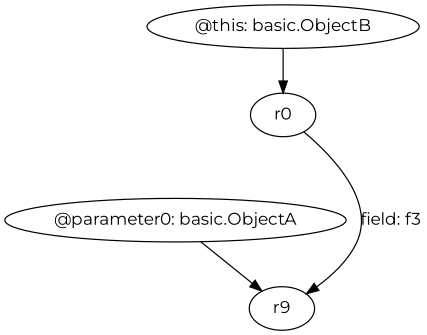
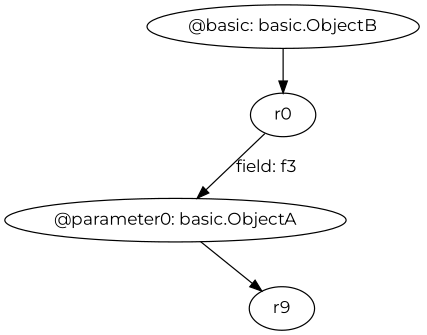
  digraph {
    fontname=Montserrat
    node [fontname=Montserrat]
    edge [fontname=Montserrat]
    n1 [label="@parameter0: basic.ObjectA"]
    n2 [label=r9]
-   n3 [label="@this: basic.ObjectB"]
+   n3 [label="@basic: basic.ObjectB"]
    n4 [label=r0]
    n1 -> n2
    n3 -> n4
-   n4 -> n2 [label="field: f3"]
+   n4 -> n1 [label="field: f3"]
  }
